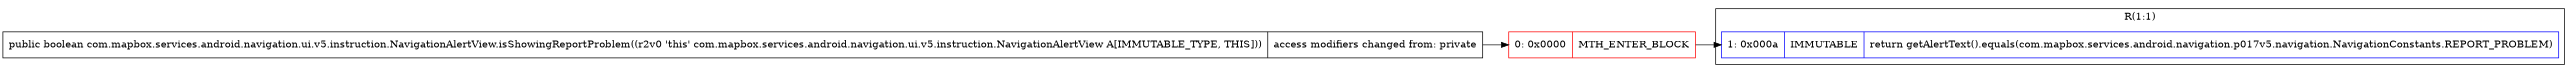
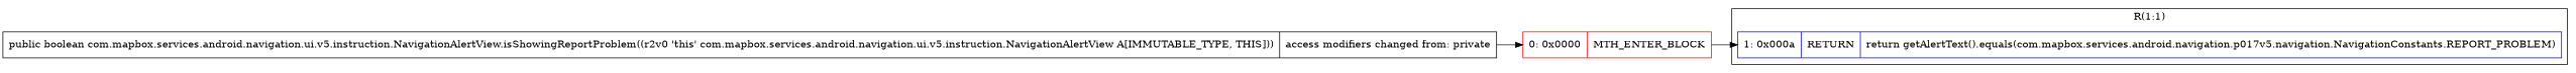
  digraph {
    rankdir=LR
    node [shape=record]
-   n1 [color=blue label="{1\:\ 0x000a|IMMUTABLE\l|return getAlertText().equals(com.mapbox.services.android.navigation.p017v5.navigation.NavigationConstants.REPORT_PROBLEM)\l}"]
+   n1 [color=blue label="{1\:\ 0x000a|RETURN\l|return getAlertText().equals(com.mapbox.services.android.navigation.p017v5.navigation.NavigationConstants.REPORT_PROBLEM)\l}"]
    n2 [color=red label="{0\:\ 0x0000|MTH_ENTER_BLOCK\l}"]
    n3 [label="{public boolean com.mapbox.services.android.navigation.ui.v5.instruction.NavigationAlertView.isShowingReportProblem((r2v0 'this' com.mapbox.services.android.navigation.ui.v5.instruction.NavigationAlertView A[IMMUTABLE_TYPE, THIS]))  | access modifiers changed from: private\l}"]
    subgraph cluster_1 {
      label="R(1:1)"
      n1
    }
    n2 -> n1
    n3 -> n2
  }
